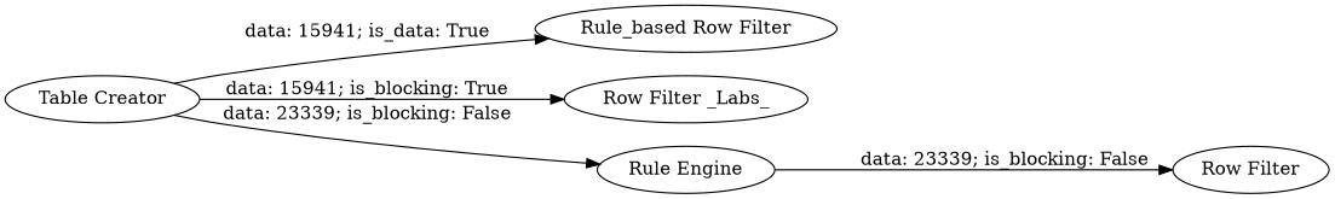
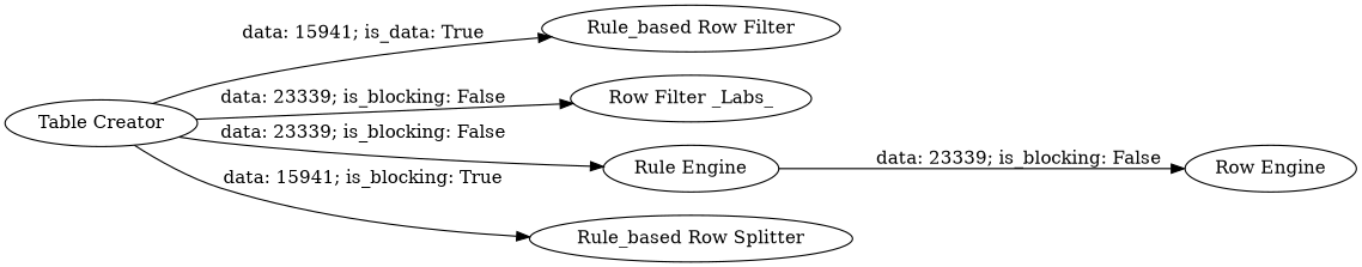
  digraph {
    rankdir=LR
    n1 [label="Rule_based Row Filter"]
    n2 [label="Table Creator"]
    n3 [label="Row Filter _Labs_"]
    n4 [label="Rule Engine"]
-   n6 [label="Row Filter"]
+   n5 [label="Rule_based Row Splitter"]
+   n6 [label="Row Engine"]
    n2 -> n1 [label="data: 15941; is_data: True"]
-   n2 -> n3 [label="data: 15941; is_blocking: True"]
+   n2 -> n3 [label="data: 23339; is_blocking: False"]
    n2 -> n4 [label="data: 23339; is_blocking: False"]
+   n2 -> n5 [label="data: 15941; is_blocking: True"]
    n4 -> n6 [label="data: 23339; is_blocking: False"]
  }
